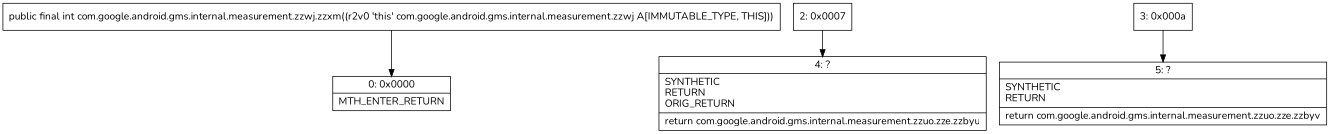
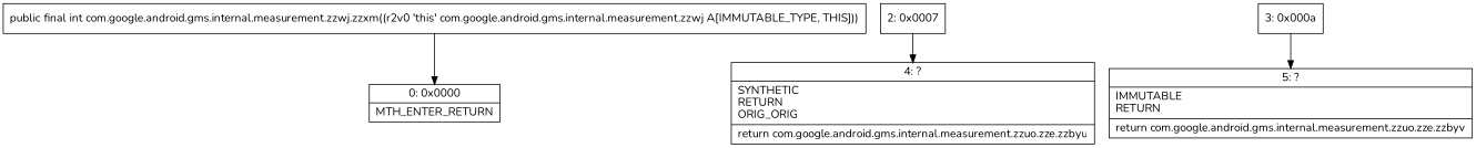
  digraph {
    fontname=Nunito
    node [fontname=Nunito shape=record]
    edge [fontname=Nunito]
    n1 [label="{0\:\ 0x0000|MTH_ENTER_RETURN\l}"]
    n2 [label="{2\:\ 0x0007}"]
-   n3 [label="{4\:\ ?|SYNTHETIC\lRETURN\lORIG_RETURN\l|return com.google.android.gms.internal.measurement.zzuo.zze.zzbyu\l}"]
+   n3 [label="{4\:\ ?|SYNTHETIC\lRETURN\lORIG_ORIG\l|return com.google.android.gms.internal.measurement.zzuo.zze.zzbyu\l}"]
    n4 [label="{3\:\ 0x000a}"]
-   n5 [label="{5\:\ ?|SYNTHETIC\lRETURN\l|return com.google.android.gms.internal.measurement.zzuo.zze.zzbyv\l}"]
+   n5 [label="{5\:\ ?|IMMUTABLE\lRETURN\l|return com.google.android.gms.internal.measurement.zzuo.zze.zzbyv\l}"]
    n6 [label="{public final int com.google.android.gms.internal.measurement.zzwj.zzxm((r2v0 'this' com.google.android.gms.internal.measurement.zzwj A[IMMUTABLE_TYPE, THIS])) }"]
    n2 -> n3
    n4 -> n5
    n6 -> n1
  }
